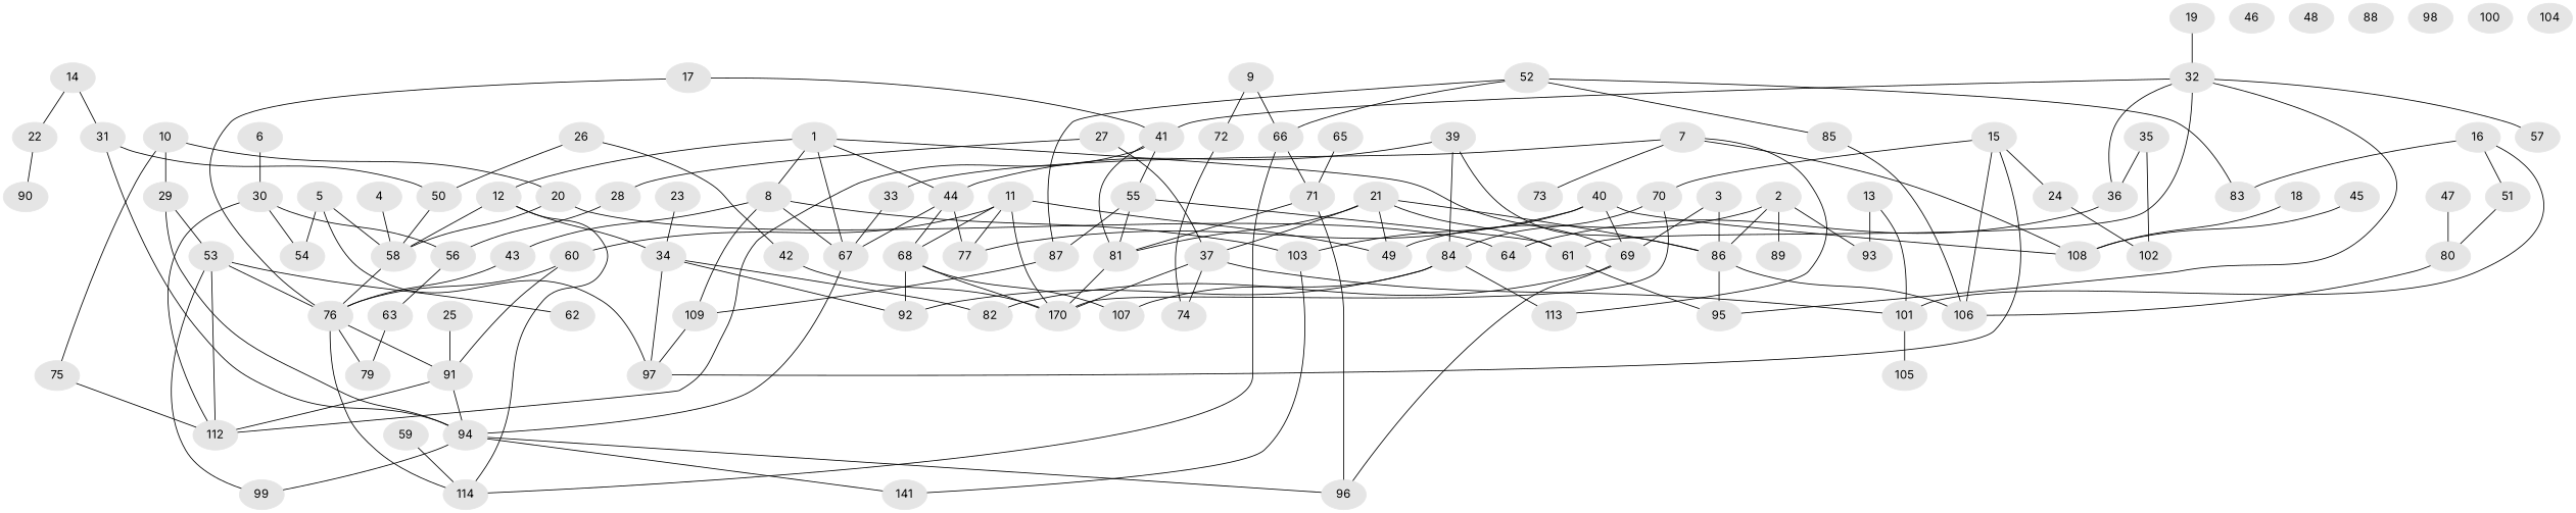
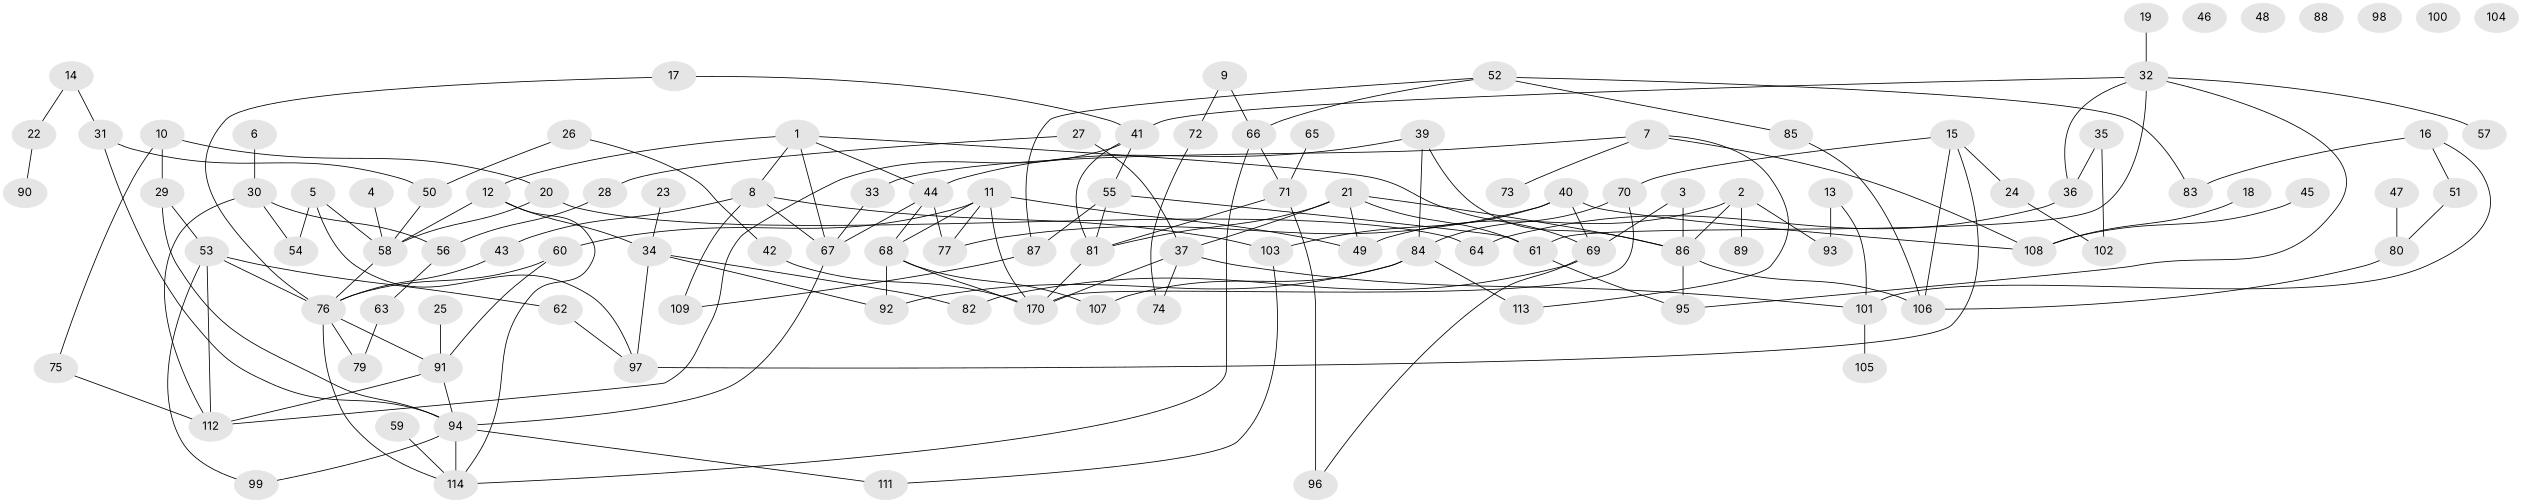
  graph {
    fontname=Inter
    node [color=gray90 fontname=Inter style=filled]
    edge [fontname=Inter]
    1
    8
    12
    44
    67
    69
    43
    103
    109
    58
    34
    114
    68
    77
    94
    82
    96
    2
    49
    86
    89
    93
    106
    95
    3
    4
    76
    5
    54
    97
    6
    30
    56
    112
    7
    33
    73
    108
    113
-   111 [label=141]
+   111
    9
    66
    72
    71
    74
    10
    20
    29
    75
    64
    53
    11
    60
    n54 [label=170]
    13
    101
    91
    92
    107
    105
    14
    22
    31
    90
    50
    15
    24
    70
    102
    84
    16
    51
    83
    80
    17
    41
    81
    55
    79
    18
    19
    32
    61
    36
    57
    21
    37
    23
    25
    26
    42
    27
    28
    63
    62
    99
    35
    39
    40
    87
    45
    46
    47
    48
    52
    85
    59
    65
    88
    98
    100
    104
    1 -- 8
    1 -- 12
    1 -- 44
    1 -- 67
    1 -- 69
    8 -- 67
    8 -- 43
    8 -- 103
    8 -- 109
    12 -- 58
    12 -- 34
    12 -- 114
    44 -- 67
    44 -- 68
    44 -- 77
    67 -- 94
    69 -- 82
    69 -- 96
    43 -- 76
    103 -- 111
    58 -- 76
    34 -- 82
    34 -- 97
    34 -- 92
    68 -- n54
    68 -- 92
    68 -- 107
-   94 -- 96
+   94 -- 114
    94 -- 111
    94 -- 99
    2 -- 49
    2 -- 86
    2 -- 89
    2 -- 93
    86 -- 106
    86 -- 95
    3 -- 69
    3 -- 86
    4 -- 58
    76 -- 114
    76 -- 91
    76 -- 79
    5 -- 58
    5 -- 54
    5 -- 97
    6 -- 30
    30 -- 54
    30 -- 56
    30 -- 112
    56 -- 63
    7 -- 33
    7 -- 73
    7 -- 108
    7 -- 113
    33 -- 67
    9 -- 66
    9 -- 72
    66 -- 114
    66 -- 71
    72 -- 74
    71 -- 96
    71 -- 81
    10 -- 20
    10 -- 29
    10 -- 75
    20 -- 58
    20 -- 64
    29 -- 94
    29 -- 53
    75 -- 112
    53 -- 76
    53 -- 112
    53 -- 62
    53 -- 99
    11 -- 68
    11 -- 77
    11 -- 49
    11 -- 60
    11 -- n54
    60 -- 76
    60 -- 91
    13 -- 93
    13 -- 101
    101 -- 105
    91 -- 94
    91 -- 112
    14 -- 22
    14 -- 31
    22 -- 90
    31 -- 94
    31 -- 50
    50 -- 58
    15 -- 106
    15 -- 97
    15 -- 24
    15 -- 70
    24 -- 102
    70 -- n54
    70 -- 84
    84 -- 113
    84 -- 92
    84 -- 107
    16 -- 101
    16 -- 51
    16 -- 83
    51 -- 80
    80 -- 106
    17 -- 76
    17 -- 41
    41 -- 112
    41 -- 81
    41 -- 55
    81 -- n54
    55 -- 81
    55 -- 61
    55 -- 87
    18 -- 108
    19 -- 32
    32 -- 95
    32 -- 41
    32 -- 61
    32 -- 36
    32 -- 57
    61 -- 95
    36 -- 64
    21 -- 49
    21 -- 86
    21 -- 81
    21 -- 61
    21 -- 37
    37 -- 74
    37 -- n54
    37 -- 101
    23 -- 34
    25 -- 91
    26 -- 50
    26 -- 42
    42 -- n54
    27 -- 37
    27 -- 28
    28 -- 56
    63 -- 79
-   109 -- 97
+   62 -- 97
    35 -- 102
    35 -- 36
    39 -- 44
    39 -- 86
    39 -- 84
    40 -- 69
    40 -- 103
    40 -- 77
    40 -- 108
    87 -- 109
    45 -- 108
    47 -- 80
    52 -- 66
    52 -- 83
    52 -- 87
    52 -- 85
    85 -- 106
    59 -- 114
    65 -- 71
  }
